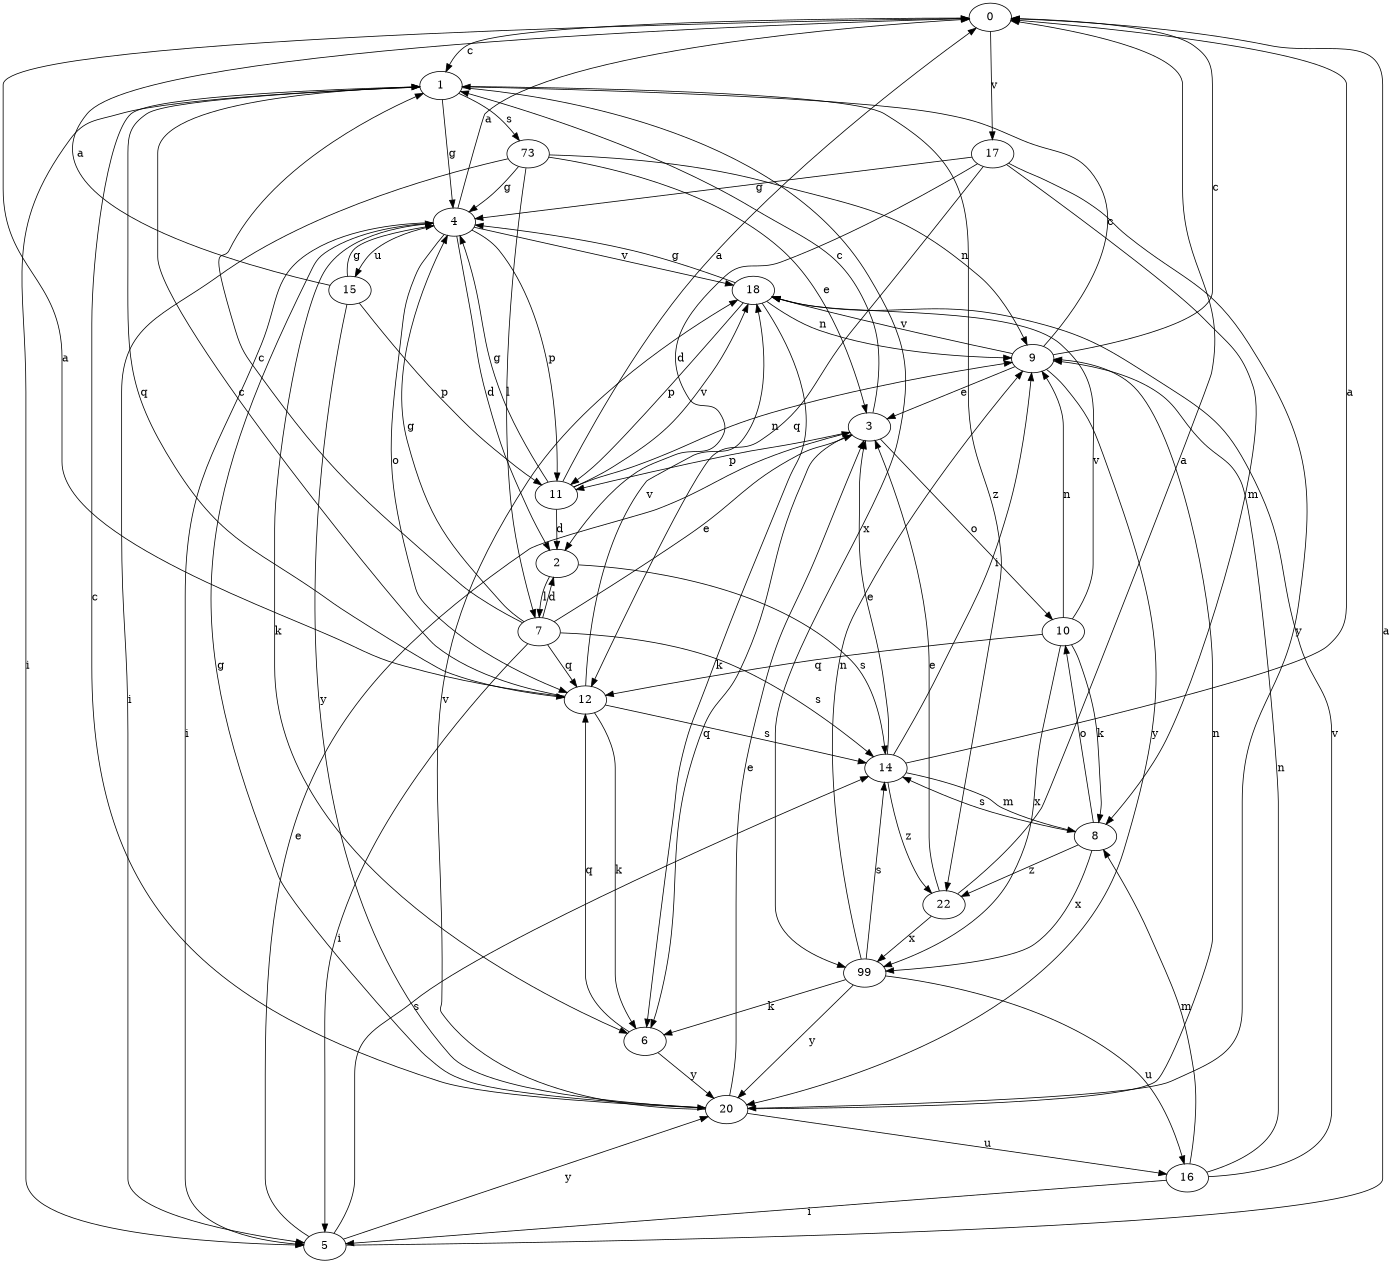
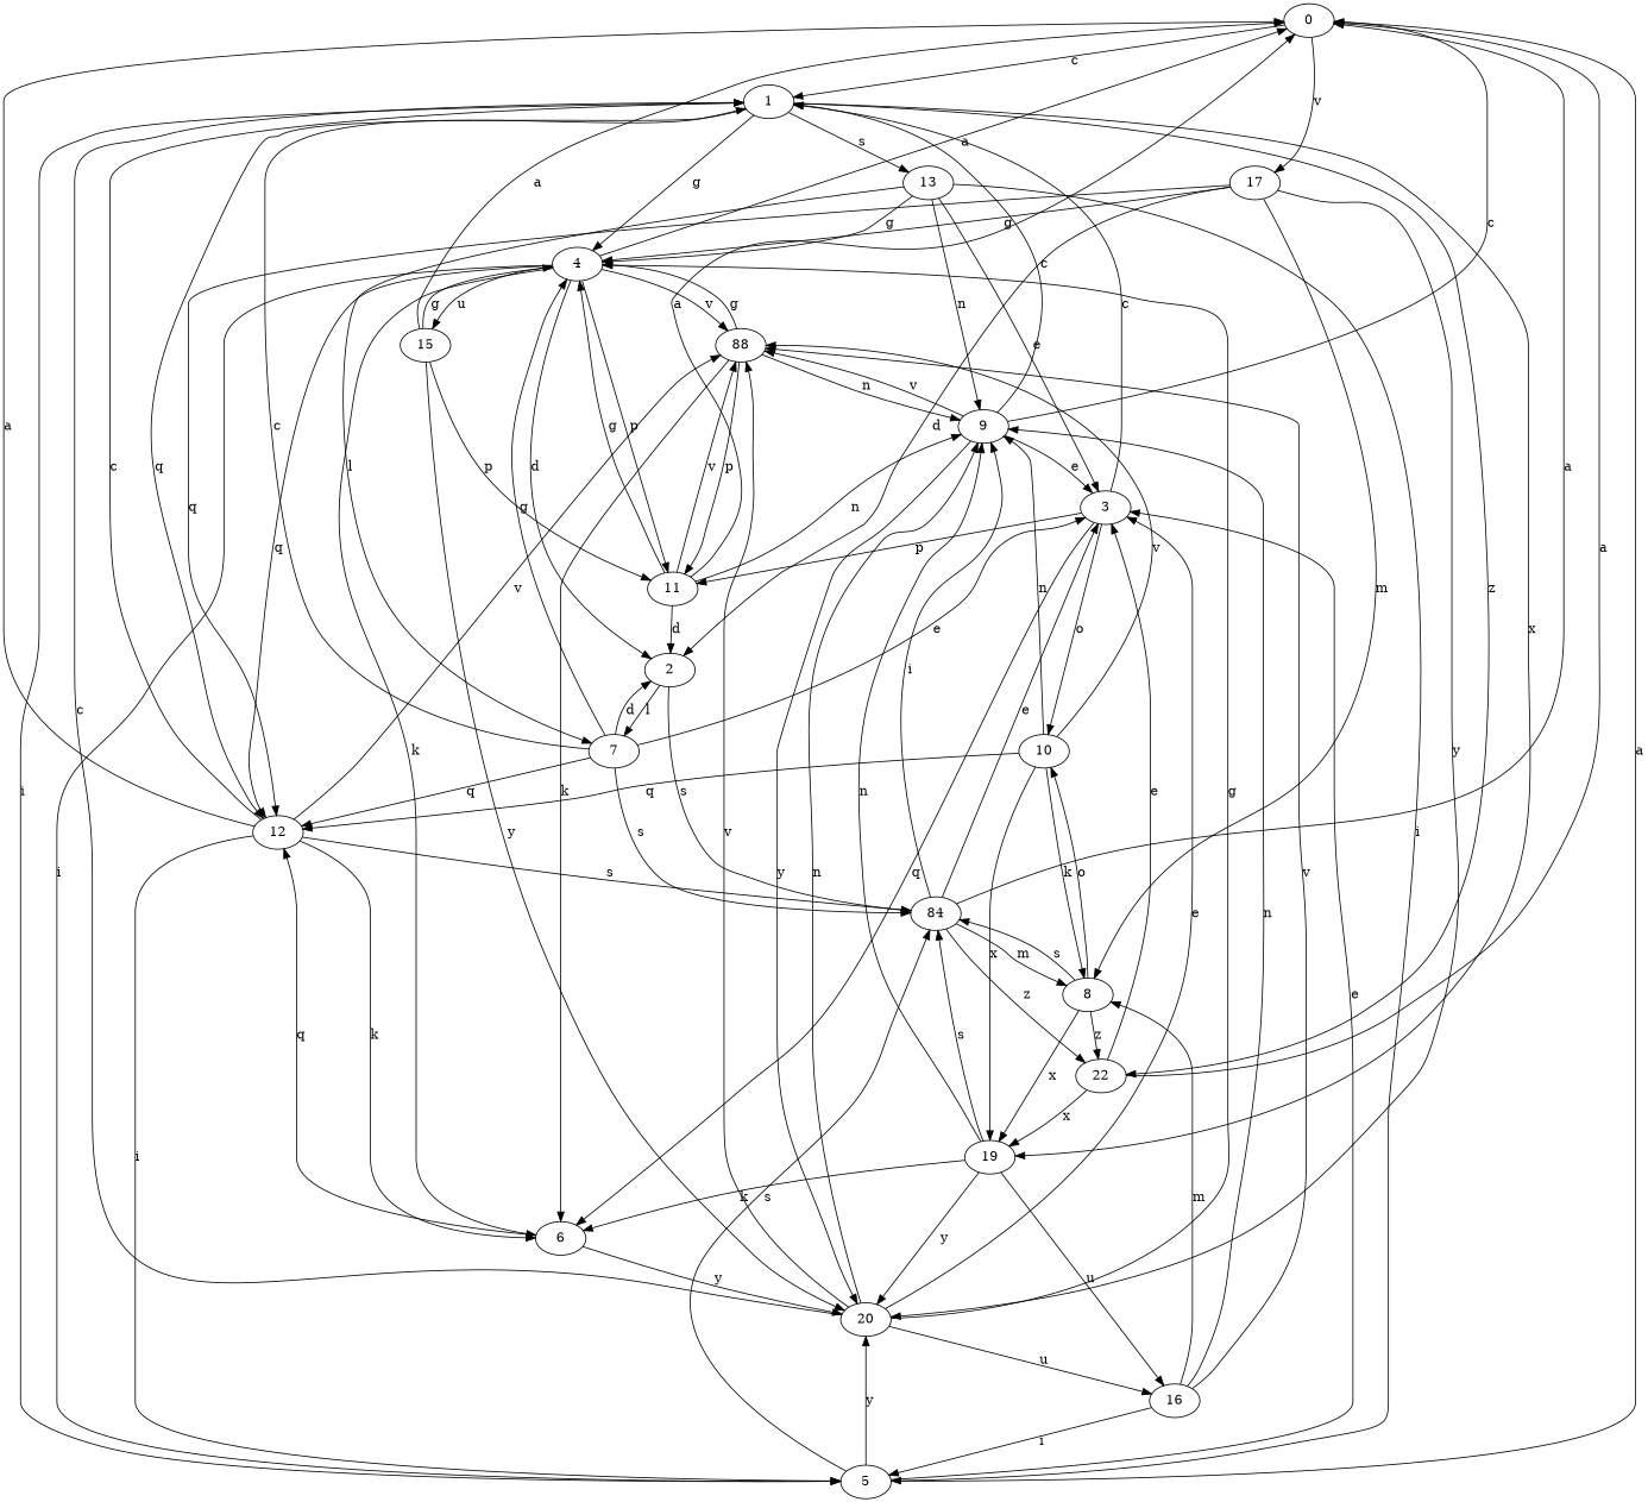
  strict digraph {
    0
    1
    17
    4
    5
    12
-   13 [label=73]
-   19 [label=99]
+   13
+   19
    22
    2
    20
    8
    6
    11
    15
-   18
-   14
+   18 [label=88]
+   14 [label=84]
    3
    7
    9
    16
    10
    0 -> 1 [label=c]
    0 -> 17 [label=v]
    1 -> 4 [label=g]
    1 -> 5 [label=i]
    1 -> 12 [label=q]
    1 -> 13 [label=s]
    1 -> 19 [label=x]
    1 -> 22 [label=z]
    17 -> 4 [label=g]
    17 -> 12 [label=q]
    17 -> 2 [label=d]
    17 -> 20 [label=y]
    17 -> 8 [label=m]
    4 -> 0 [label=a]
    4 -> 5 [label=i]
-   4 -> 12 [label=o]
+   4 -> 12 [label=q]
    4 -> 2 [label=d]
    4 -> 6 [label=k]
    4 -> 11 [label=p]
    4 -> 15 [label=u]
    4 -> 18 [label=v]
    5 -> 0 [label=a]
    5 -> 20 [label=y]
    5 -> 14 [label=s]
    5 -> 3 [label=e]
    12 -> 0 [label=a]
    12 -> 1 [label=c]
-   7 -> 5 [label=i]
+   12 -> 5 [label=i]
    12 -> 6 [label=k]
    12 -> 18 [label=v]
    12 -> 14 [label=s]
    13 -> 4 [label=g]
    13 -> 5 [label=i]
    13 -> 3 [label=e]
    13 -> 7 [label=l]
    13 -> 9 [label=n]
    19 -> 20 [label=y]
    19 -> 6 [label=k]
    19 -> 14 [label=s]
    19 -> 9 [label=n]
    19 -> 16 [label=u]
    22 -> 0 [label=a]
    22 -> 19 [label=x]
    22 -> 3 [label=e]
    2 -> 14 [label=s]
    2 -> 7 [label=l]
    20 -> 1 [label=c]
    20 -> 4 [label=g]
    20 -> 18 [label=v]
    20 -> 3 [label=e]
    20 -> 9 [label=n]
    20 -> 16 [label=u]
    8 -> 19 [label=x]
    8 -> 22 [label=z]
    8 -> 14 [label=s]
    8 -> 10 [label=o]
    6 -> 12 [label=q]
    6 -> 20 [label=y]
    11 -> 0 [label=a]
    11 -> 4 [label=g]
    11 -> 2 [label=d]
    11 -> 18 [label=v]
    11 -> 9 [label=n]
    15 -> 0 [label=a]
    15 -> 4 [label=g]
    15 -> 20 [label=y]
    15 -> 11 [label=p]
    18 -> 4 [label=g]
    18 -> 6 [label=k]
    18 -> 11 [label=p]
    18 -> 9 [label=n]
    14 -> 0 [label=a]
    14 -> 22 [label=z]
    14 -> 8 [label=m]
    14 -> 3 [label=e]
    14 -> 9 [label=i]
    3 -> 1 [label=c]
    3 -> 6 [label=q]
    3 -> 11 [label=p]
    3 -> 10 [label=o]
    7 -> 1 [label=c]
    7 -> 4 [label=g]
    7 -> 12 [label=q]
    7 -> 2 [label=d]
    7 -> 14 [label=s]
    7 -> 3 [label=e]
    9 -> 0 [label=c]
    9 -> 1 [label=c]
    9 -> 20 [label=y]
    9 -> 18 [label=v]
    9 -> 3 [label=e]
    16 -> 5 [label=i]
    16 -> 8 [label=m]
    16 -> 18 [label=v]
    16 -> 9 [label=n]
    10 -> 12 [label=q]
    10 -> 19 [label=x]
    10 -> 8 [label=k]
    10 -> 18 [label=v]
    10 -> 9 [label=n]
  }
